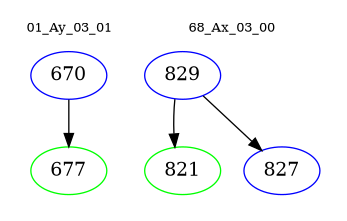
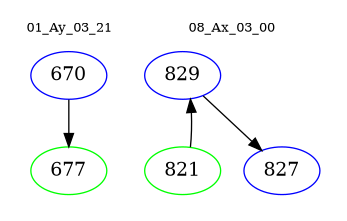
  digraph {
    node [color=blue]
    edge [color=black]
    n1 [label=670]
    n2 [color=green label=677]
    n3 [label=829]
    n4 [color=green label=821]
    n5 [label=827]
    subgraph cluster_1 {
      color=white
      fontsize=10
-     label="01_Ay_03_01"
+     label="01_Ay_03_21"
      n1
      n2
    }
    subgraph cluster_2 {
      color=white
      fontsize=10
-     label="68_Ax_03_00"
+     label="08_Ax_03_00"
      n3
      n4
      n5
    }
    n1 -> n2
-   n3 -> n4
+   n4 -> n3
    n3 -> n5
  }
